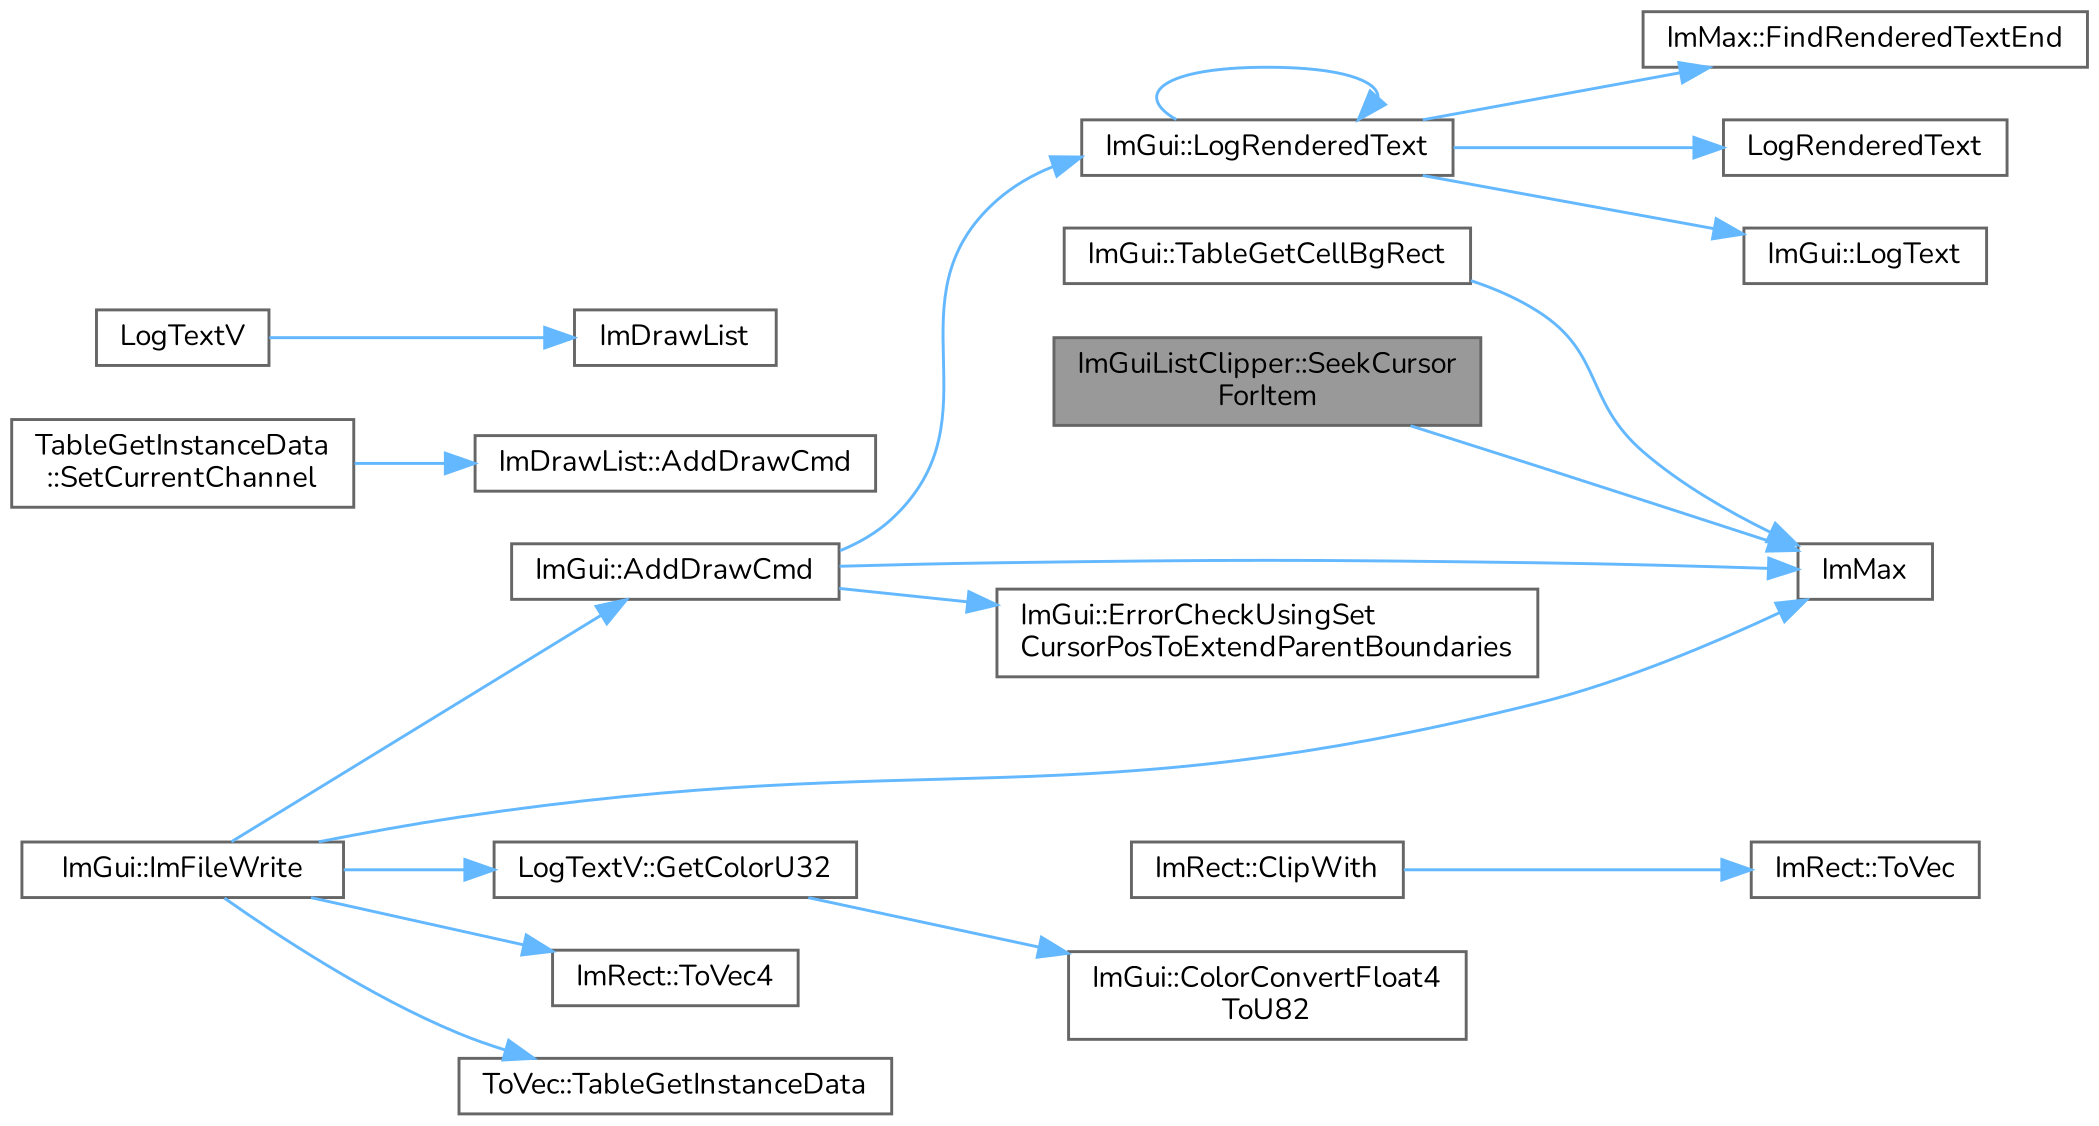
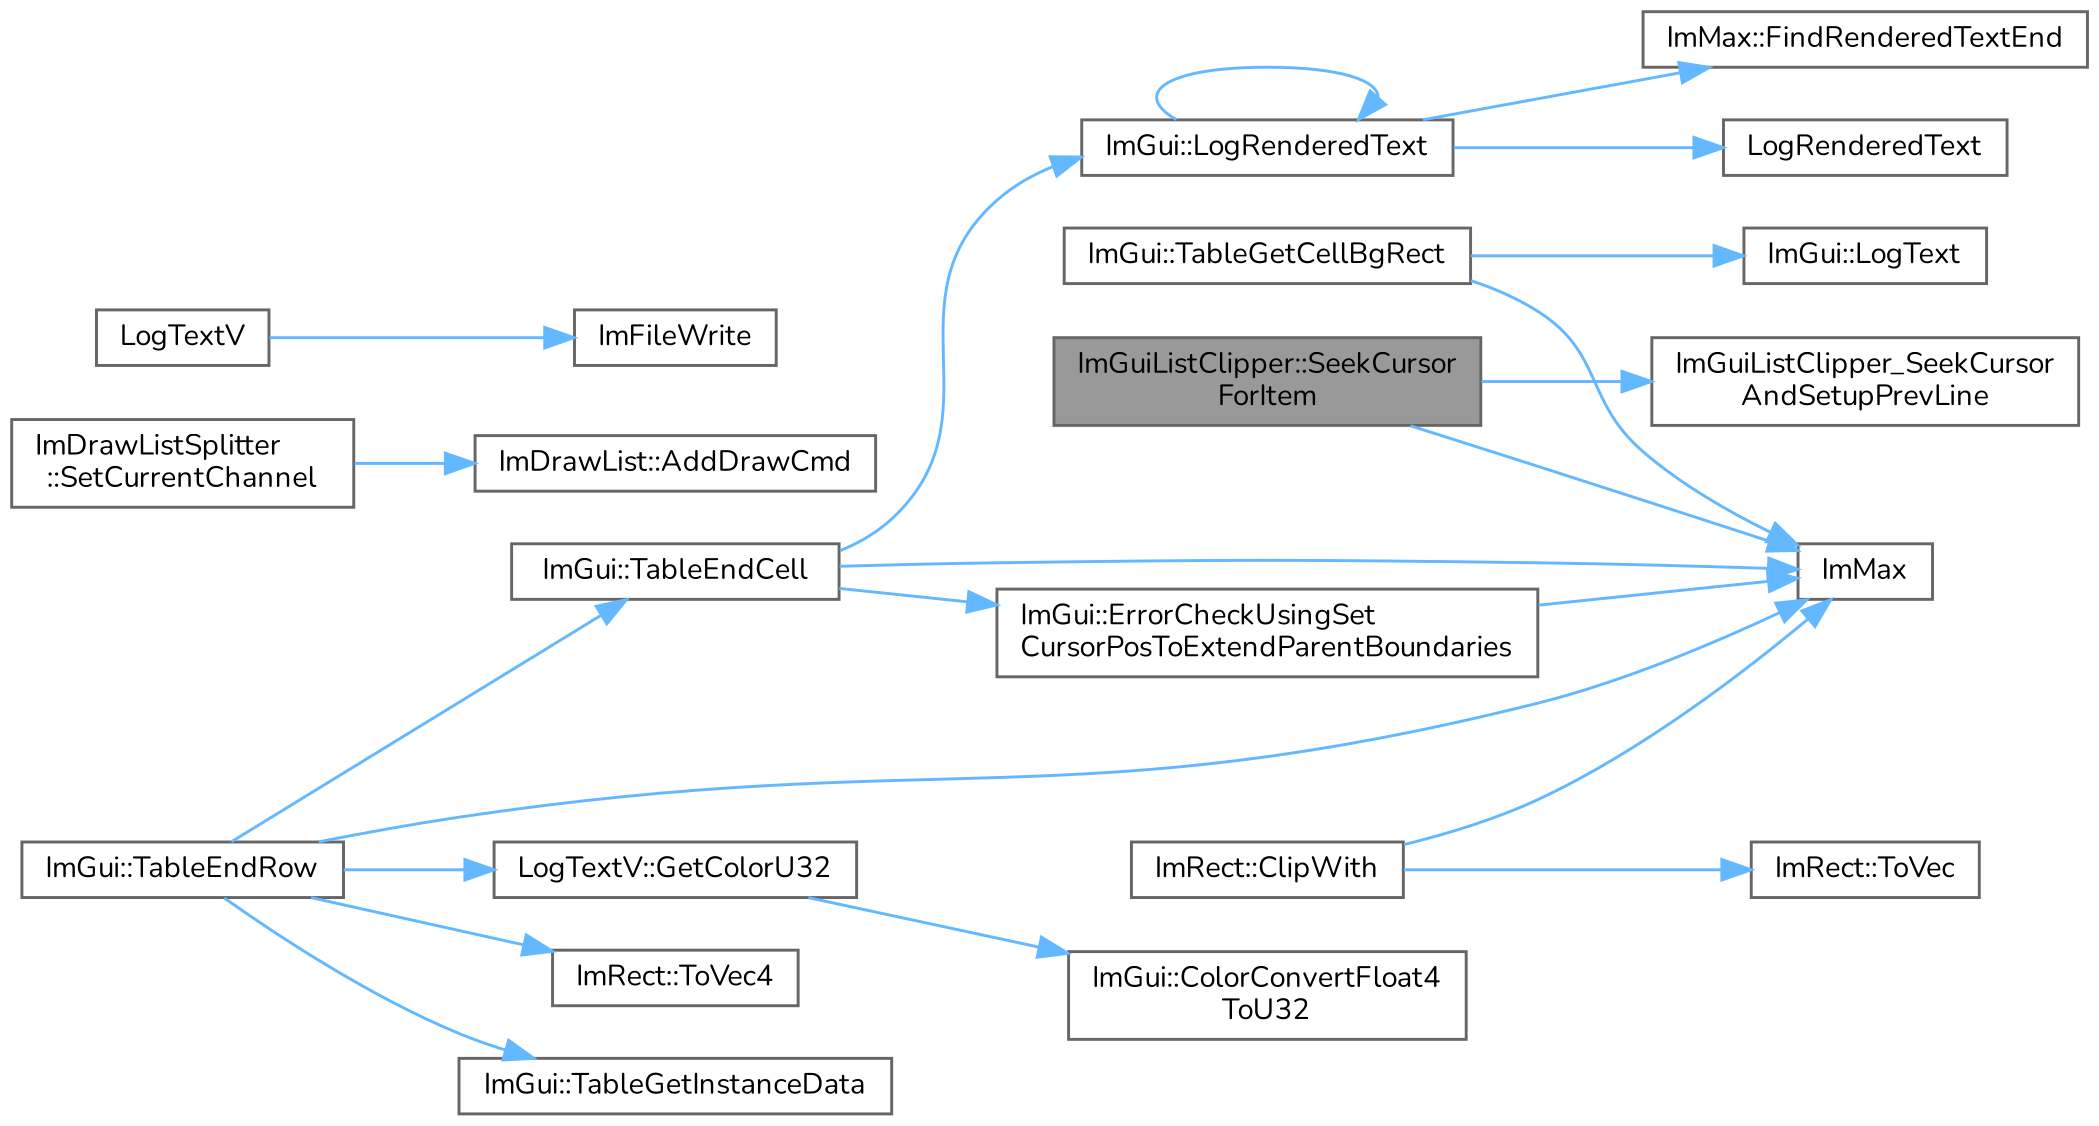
  digraph {
    fontname=Nunito
    rankdir=LR
    node [color=grey40 fillcolor=white fontname=Nunito fontsize=10 shape=box style=filled]
    edge [color=steelblue1 fontname=Nunito fontsize=10 labelfontname=Helvetica labelfontsize=10 style=solid]
    n1 [color=gray40 fillcolor=grey60 fontcolor=black height=0.2 label="ImGuiListClipper::SeekCursor\lForItem" width=0.4]
+   n2 [height=0.2 label="ImGuiListClipper_SeekCursor\lAndSetupPrevLine" width=0.4]
    n3 [height=0.2 label=ImMax width=0.4]
-   n4 [height=0.2 label="ImGui::ImFileWrite" width=0.4]
+   n4 [height=0.2 label="ImGui::TableEndRow" width=0.4]
    n5 [height=0.2 label="LogTextV::GetColorU32" width=0.4]
    n6 [height=0.2 label="ImRect::ToVec4" width=0.4]
-   n7 [height=0.2 label="ImGui::AddDrawCmd" width=0.4]
-   n8 [height=0.2 label="ToVec::TableGetInstanceData" width=0.4]
+   n7 [height=0.2 label="ImGui::TableEndCell" width=0.4]
+   n8 [height=0.2 label="ImGui::TableGetInstanceData" width=0.4]
    n9 [height=0.2 label="ImRect::ClipWith" width=0.4]
    n10 [height=0.2 label="ImRect::ToVec" width=0.4]
-   n11 [height=0.2 label="ImGui::ColorConvertFloat4\lToU82" width=0.4]
+   n11 [height=0.2 label="ImGui::ColorConvertFloat4\lToU32" width=0.4]
    n12 [height=0.2 label="ImGui::LogRenderedText" width=0.4]
    n13 [height=0.2 label="ImMax::FindRenderedTextEnd" width=0.4]
    n14 [height=0.2 label=LogRenderedText width=0.4]
    n15 [height=0.2 label="ImGui::LogText" width=0.4]
-   n16 [height=0.2 label="TableGetInstanceData\l::SetCurrentChannel" width=0.4]
+   n16 [height=0.2 label="ImDrawListSplitter\l::SetCurrentChannel" width=0.4]
    n17 [height=0.2 label="ImDrawList::AddDrawCmd" width=0.4]
    n18 [height=0.2 label="ImGui::ErrorCheckUsingSet\lCursorPosToExtendParentBoundaries" width=0.4]
    n19 [height=0.2 label="ImGui::TableGetCellBgRect" width=0.4]
    n20 [height=0.2 label=LogTextV width=0.4]
-   n21 [height=0.2 label=ImDrawList width=0.4]
+   n21 [height=0.2 label=ImFileWrite width=0.4]
+   n1 -> n2
    n1 -> n3
    n4 -> n3
    n4 -> n5
    n4 -> n6
    n4 -> n7
    n4 -> n8
    n5 -> n11
    n7 -> n3
    n7 -> n12
    n7 -> n18
+   n9 -> n3
    n9 -> n10
    n12 -> n12
    n12 -> n13
    n12 -> n14
-   n12 -> n15
+   n19 -> n15
    n16 -> n17
+   n18 -> n3
    n19 -> n3
    n20 -> n21
  }
